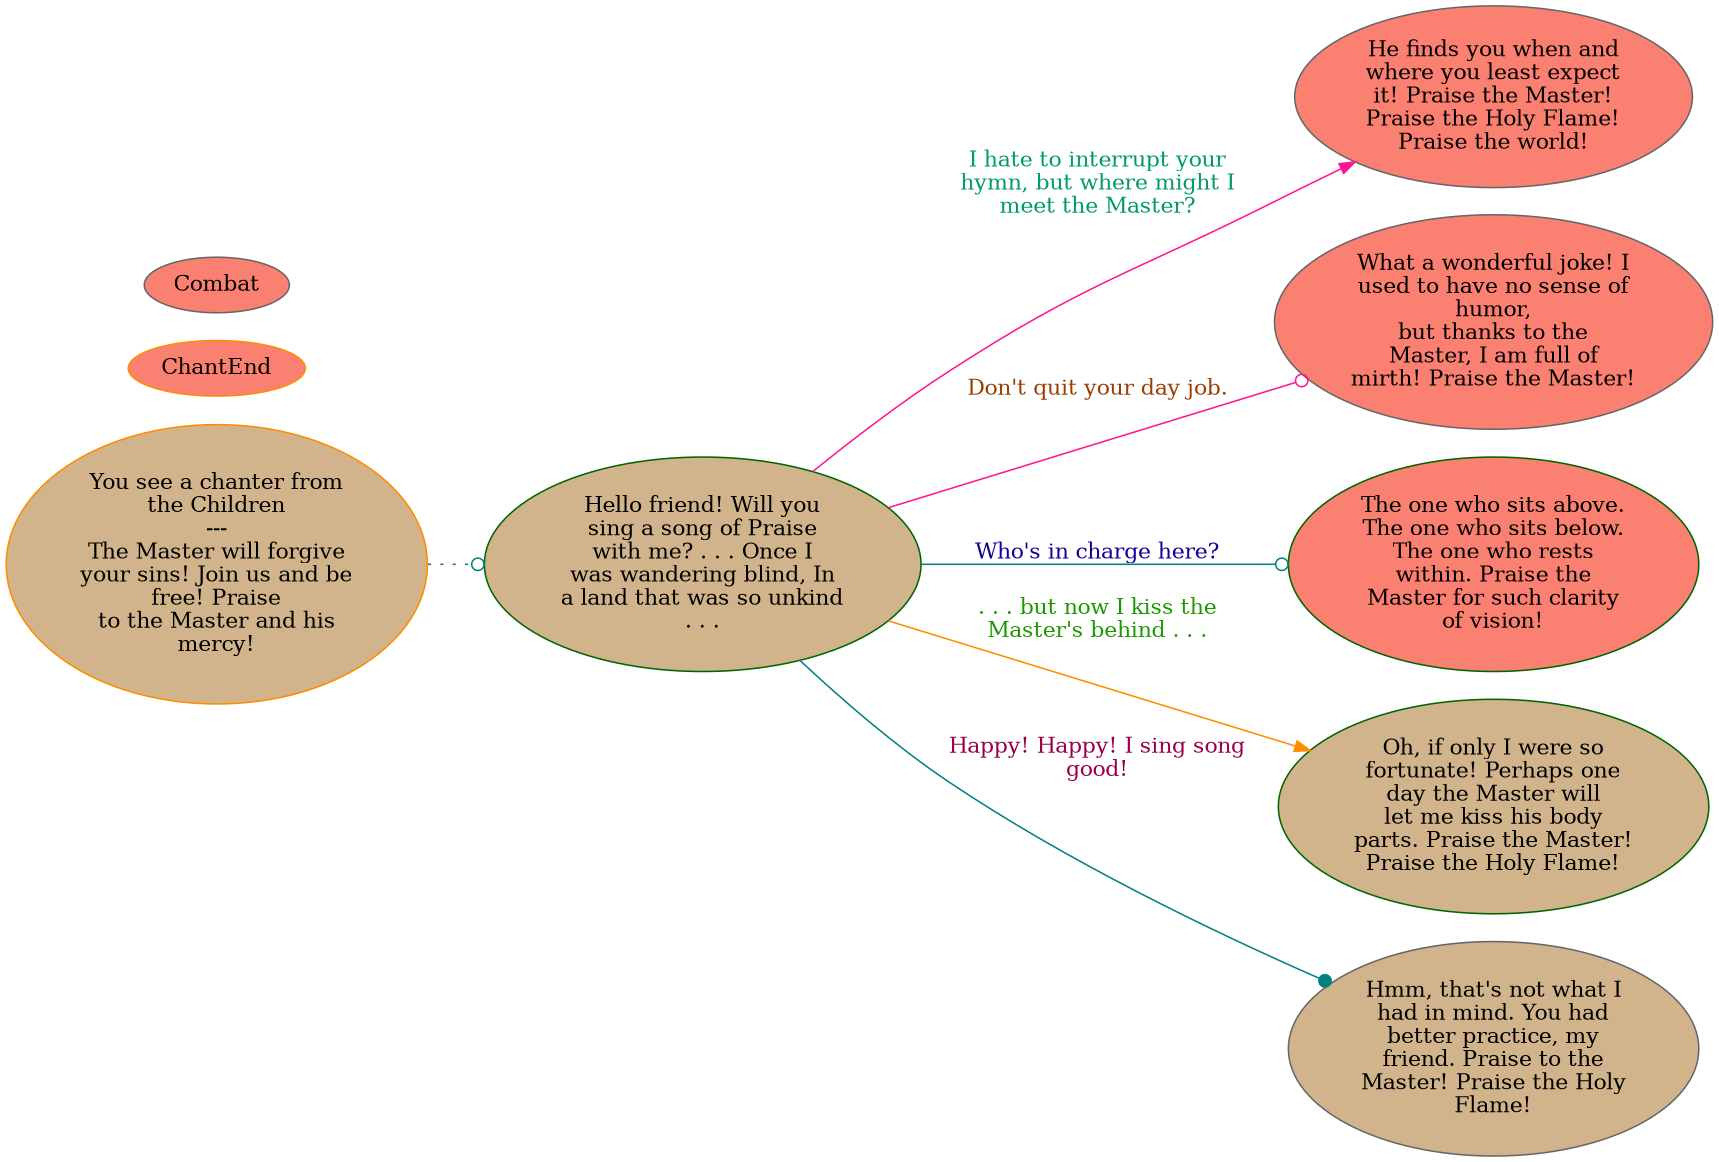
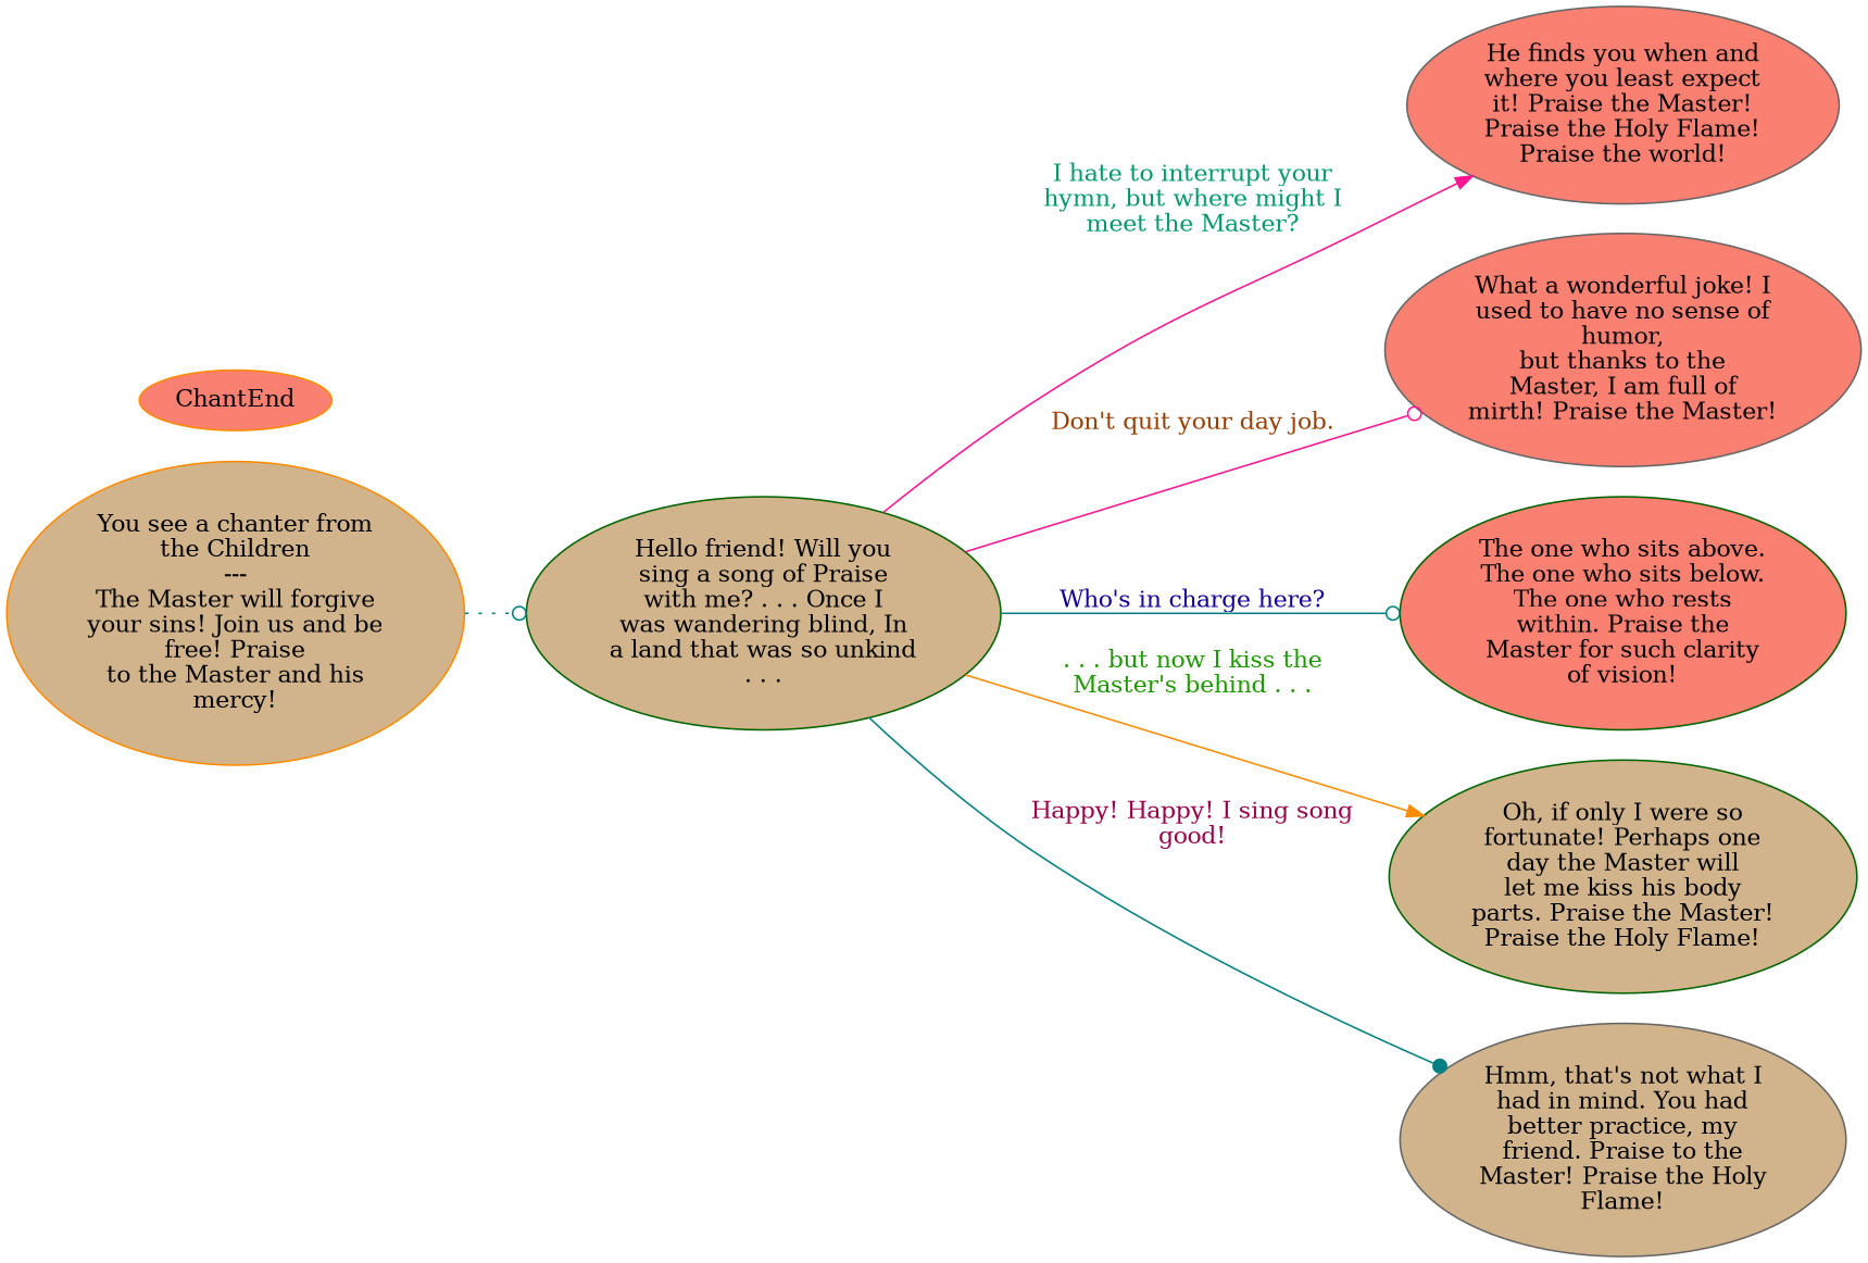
  digraph {
    rankdir=LR
    node [color=gray40 fillcolor=salmon style=filled]
    edge [color=teal arrowhead=odot]
    n1 [color=darkorange fillcolor=tan label="You see a chanter from\nthe Children\n---\nThe Master will forgive\nyour sins! Join us and be\nfree! Praise\nto the Master and his\nmercy!"]
    n2 [color=darkgreen fillcolor=tan label="Hello friend! Will you\nsing a song of Praise\nwith me? . . . Once I\nwas wandering blind, In\na land that was so unkind\n. . ."]
    n3 [label="He finds you when and\nwhere you least expect\nit! Praise the Master!\nPraise the Holy Flame!\nPraise the world!"]
    n4 [label="What a wonderful joke! I\nused to have no sense of\nhumor,\nbut thanks to the\nMaster, I am full of\nmirth! Praise the Master!"]
    n5 [color=darkgreen label="The one who sits above.\nThe one who sits below.\nThe one who rests\nwithin. Praise the\nMaster for such clarity\nof vision!"]
    n6 [color=darkgreen fillcolor=tan label="Oh, if only I were so\nfortunate! Perhaps one\nday the Master will\nlet me kiss his body\nparts. Praise the Master!\nPraise the Holy Flame!"]
    n7 [fillcolor=tan label="Hmm, that's not what I\nhad in mind. You had\nbetter practice, my\nfriend. Praise to the\nMaster! Praise the Holy\nFlame!"]
    ChantEnd [color=darkorange]
-   Combat
    n1 -> n2 [style=dotted]
    n2 -> n3 [color=deeppink fontcolor="#00996A" label="I hate to interrupt your\nhymn, but where might I\nmeet the Master?" arrowhead=normal]
    n2 -> n4 [color=deeppink fontcolor="#993D00" label="Don't quit your day job."]
    n2 -> n5 [fontcolor="#100099" label="Who's in charge here?"]
    n2 -> n6 [color=darkorange fontcolor="#1C9900" label=". . . but now I kiss the\nMaster's behind . . ." arrowhead=normal]
    n2 -> n7 [fontcolor="#990049" label="Happy! Happy! I sing song\ngood!" arrowhead=dot]
  }
